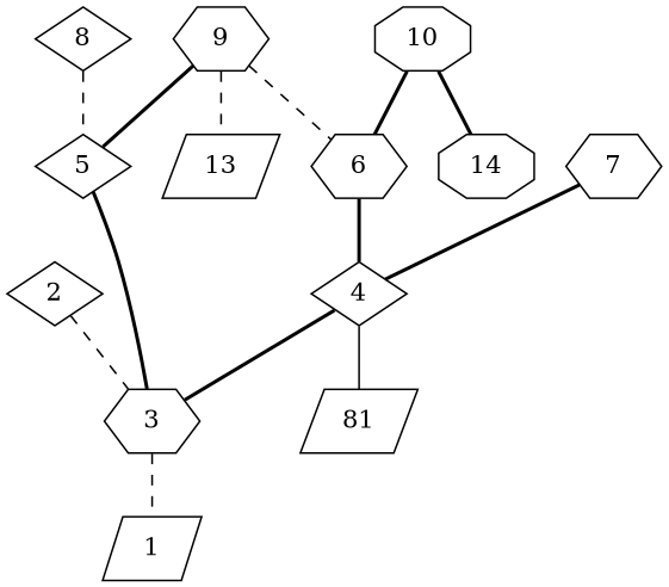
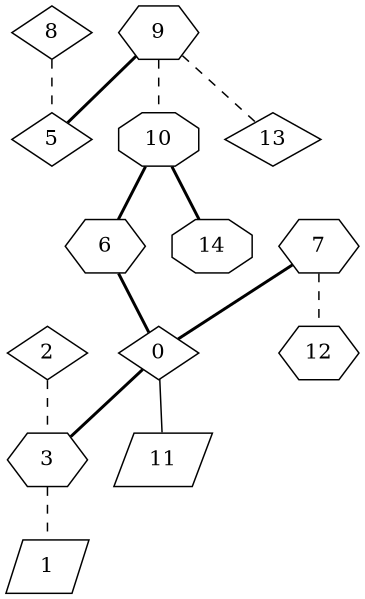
  graph {
    node [chem=C shape=diamond]
    edge [style=bold valence=1]
    1 [shape=parallelogram]
-   11 [chem=H shape=parallelogram label=81]
+   11 [chem=H shape=parallelogram]
    2 [chem=O]
    3 [shape=hexagon]
-   4
+   4 [label=0]
    5
    6 [chem=Cl shape=hexagon]
    7 [shape=hexagon]
+   12 [chem=H shape=hexagon]
    8 [chem=Cl]
    9 [shape=hexagon]
    10 [shape=octagon]
-   13 [chem=H shape=parallelogram]
+   13 [chem=H]
    14 [chem=H shape=octagon]
    2 -- 3 [style=dashed valence=2]
    3 -- 1 [style=dashed]
    4 -- 11 [style=solid]
    4 -- 3 [valence=2]
-   5 -- 3
    6 -- 4
    7 -- 4
+   7 -- 12 [style=dashed]
    8 -- 5 [style=dashed]
    9 -- 5 [valence=2]
-   9 -- 6 [style=dashed]
+   9 -- 10 [style=dashed]
    9 -- 13 [style=dashed]
    10 -- 6 [valence=2]
    10 -- 14
  }
